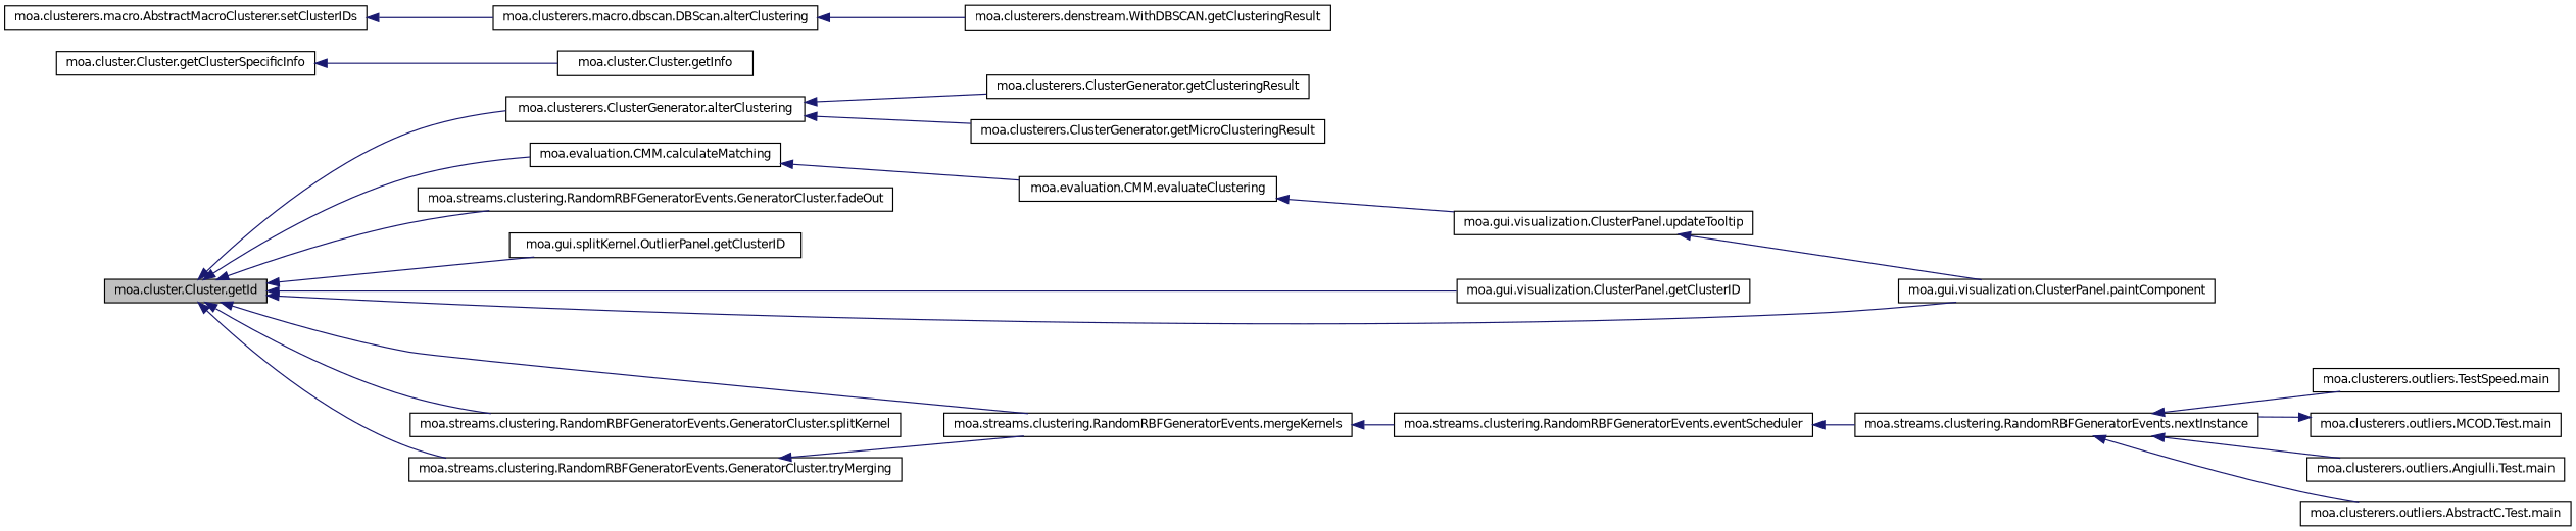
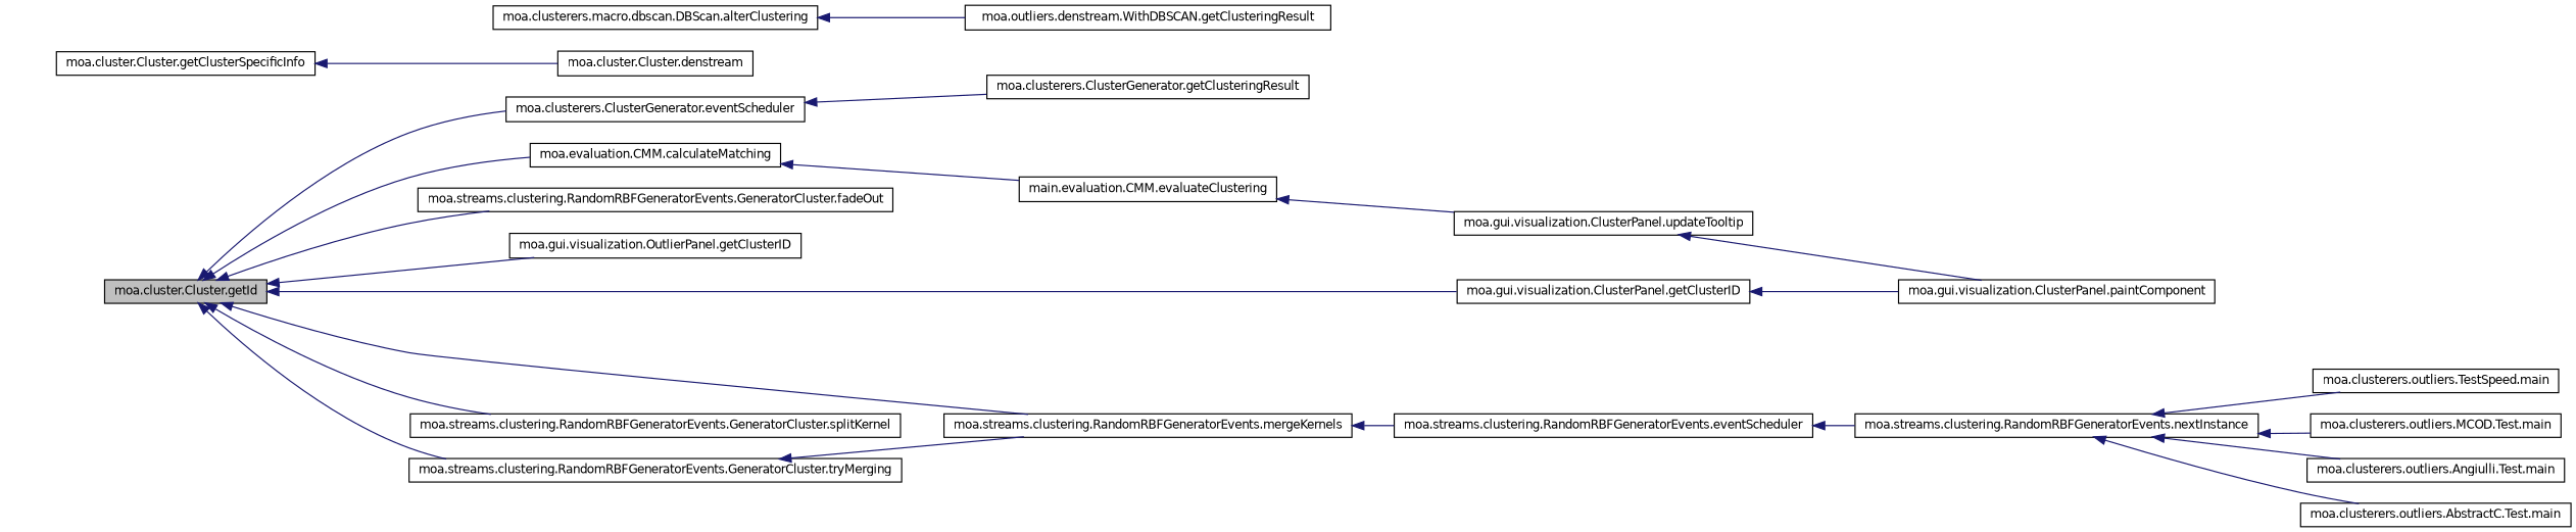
  digraph {
    rankdir=LR
    node [color=black fillcolor=white fontname=Helvetica fontsize=10 shape=record style=filled]
    edge [color=midnightblue dir=back fontname=Helvetica fontsize=10 labelfontname=Helvetica labelfontsize=10 style=solid]
    n1 [fillcolor=grey75 fontcolor=black height=0.2 label="moa.cluster.Cluster.getId" width=0.4]
-   n2 [height=0.2 label="moa.clusterers.ClusterGenerator.alterClustering" width=0.4]
+   n2 [height=0.2 label="moa.clusterers.ClusterGenerator.eventScheduler" width=0.4]
    n3 [height=0.2 label="moa.evaluation.CMM.calculateMatching" width=0.4]
    n4 [height=0.2 label="moa.streams.clustering.RandomRBFGeneratorEvents.GeneratorCluster.fadeOut" width=0.4]
-   n5 [height=0.2 label="moa.gui.splitKernel.OutlierPanel.getClusterID" width=0.4]
+   n5 [height=0.2 label="moa.gui.visualization.OutlierPanel.getClusterID" width=0.4]
    n6 [height=0.2 label="moa.gui.visualization.ClusterPanel.getClusterID" width=0.4]
    n7 [height=0.2 label="moa.gui.visualization.ClusterPanel.paintComponent" width=0.4]
    n8 [height=0.2 label="moa.streams.clustering.RandomRBFGeneratorEvents.mergeKernels" width=0.4]
    n9 [height=0.2 label="moa.streams.clustering.RandomRBFGeneratorEvents.GeneratorCluster.splitKernel" width=0.4]
    n10 [height=0.2 label="moa.streams.clustering.RandomRBFGeneratorEvents.GeneratorCluster.tryMerging" width=0.4]
    n11 [height=0.2 label="moa.clusterers.ClusterGenerator.getClusteringResult" width=0.4]
-   n12 [height=0.2 label="moa.clusterers.ClusterGenerator.getMicroClusteringResult" width=0.4]
-   n13 [height=0.2 label="moa.evaluation.CMM.evaluateClustering" width=0.4]
+   n13 [height=0.2 label="main.evaluation.CMM.evaluateClustering" width=0.4]
    n14 [height=0.2 label="moa.cluster.Cluster.getClusterSpecificInfo" width=0.4]
-   n15 [height=0.2 label="moa.cluster.Cluster.getInfo" width=0.4]
+   n15 [height=0.2 label="moa.cluster.Cluster.denstream" width=0.4]
    n16 [height=0.2 label="moa.streams.clustering.RandomRBFGeneratorEvents.eventScheduler" width=0.4]
-   n17 [height=0.2 label="moa.clusterers.macro.AbstractMacroClusterer.setClusterIDs" width=0.4]
    n18 [height=0.2 label="moa.clusterers.macro.dbscan.DBScan.alterClustering" width=0.4]
    n19 [height=0.2 label="moa.gui.visualization.ClusterPanel.updateTooltip" width=0.4]
    n20 [height=0.2 label="moa.streams.clustering.RandomRBFGeneratorEvents.nextInstance" width=0.4]
    n21 [height=0.2 label="moa.clusterers.outliers.TestSpeed.main" width=0.4]
    n22 [height=0.2 label="moa.clusterers.outliers.MCOD.Test.main" width=0.4]
    n23 [height=0.2 label="moa.clusterers.outliers.Angiulli.Test.main" width=0.4]
    n24 [height=0.2 label="moa.clusterers.outliers.AbstractC.Test.main" width=0.4]
-   n25 [height=0.2 label="moa.clusterers.denstream.WithDBSCAN.getClusteringResult" width=0.4]
+   n25 [height=0.2 label="moa.outliers.denstream.WithDBSCAN.getClusteringResult" width=0.4]
    n1 -> n2
    n1 -> n3
    n1 -> n4
    n1 -> n5
    n1 -> n6
-   n1 -> n7
+   n6 -> n7
    n1 -> n8
    n1 -> n9
    n1 -> n10
    n2 -> n11
-   n2 -> n12
    n3 -> n13
    n8 -> n16
    n10 -> n8
    n13 -> n19
    n14 -> n15
    n16 -> n20
-   n17 -> n18
    n18 -> n25
    n19 -> n7
    n20 -> n21
-   n22 -> n20
+   n20 -> n22
    n20 -> n23
    n20 -> n24
  }
